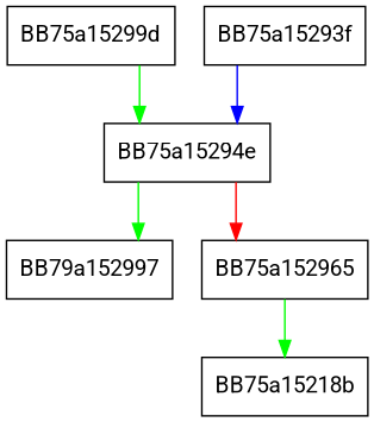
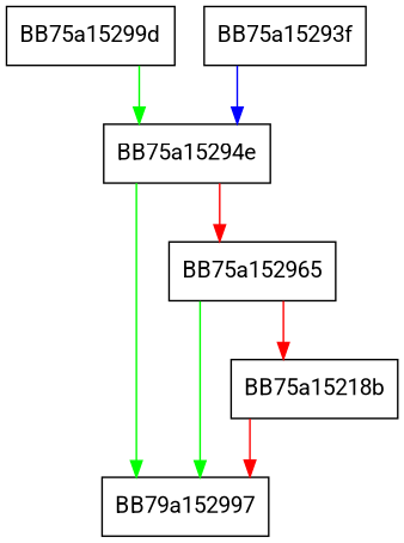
  digraph {
    fontname=Roboto
    splines=ortho
    node [fontname=Roboto shape=box]
    edge [color=green fontname=Roboto]
    BB75a15299d
    BB75a15294e
    BB75a15293f
    n4 [label=BB79a152997]
    BB75a152965
    n6 [label=BB75a15218b]
    BB75a15299d -> BB75a15294e
    BB75a15294e -> n4
    BB75a15294e -> BB75a152965 [color=red]
    BB75a15293f -> BB75a15294e [color=blue]
-   BB75a152965 -> n6
+   BB75a152965 -> n4
+   BB75a152965 -> n6 [color=red]
+   n6 -> n4 [color=red]
  }
